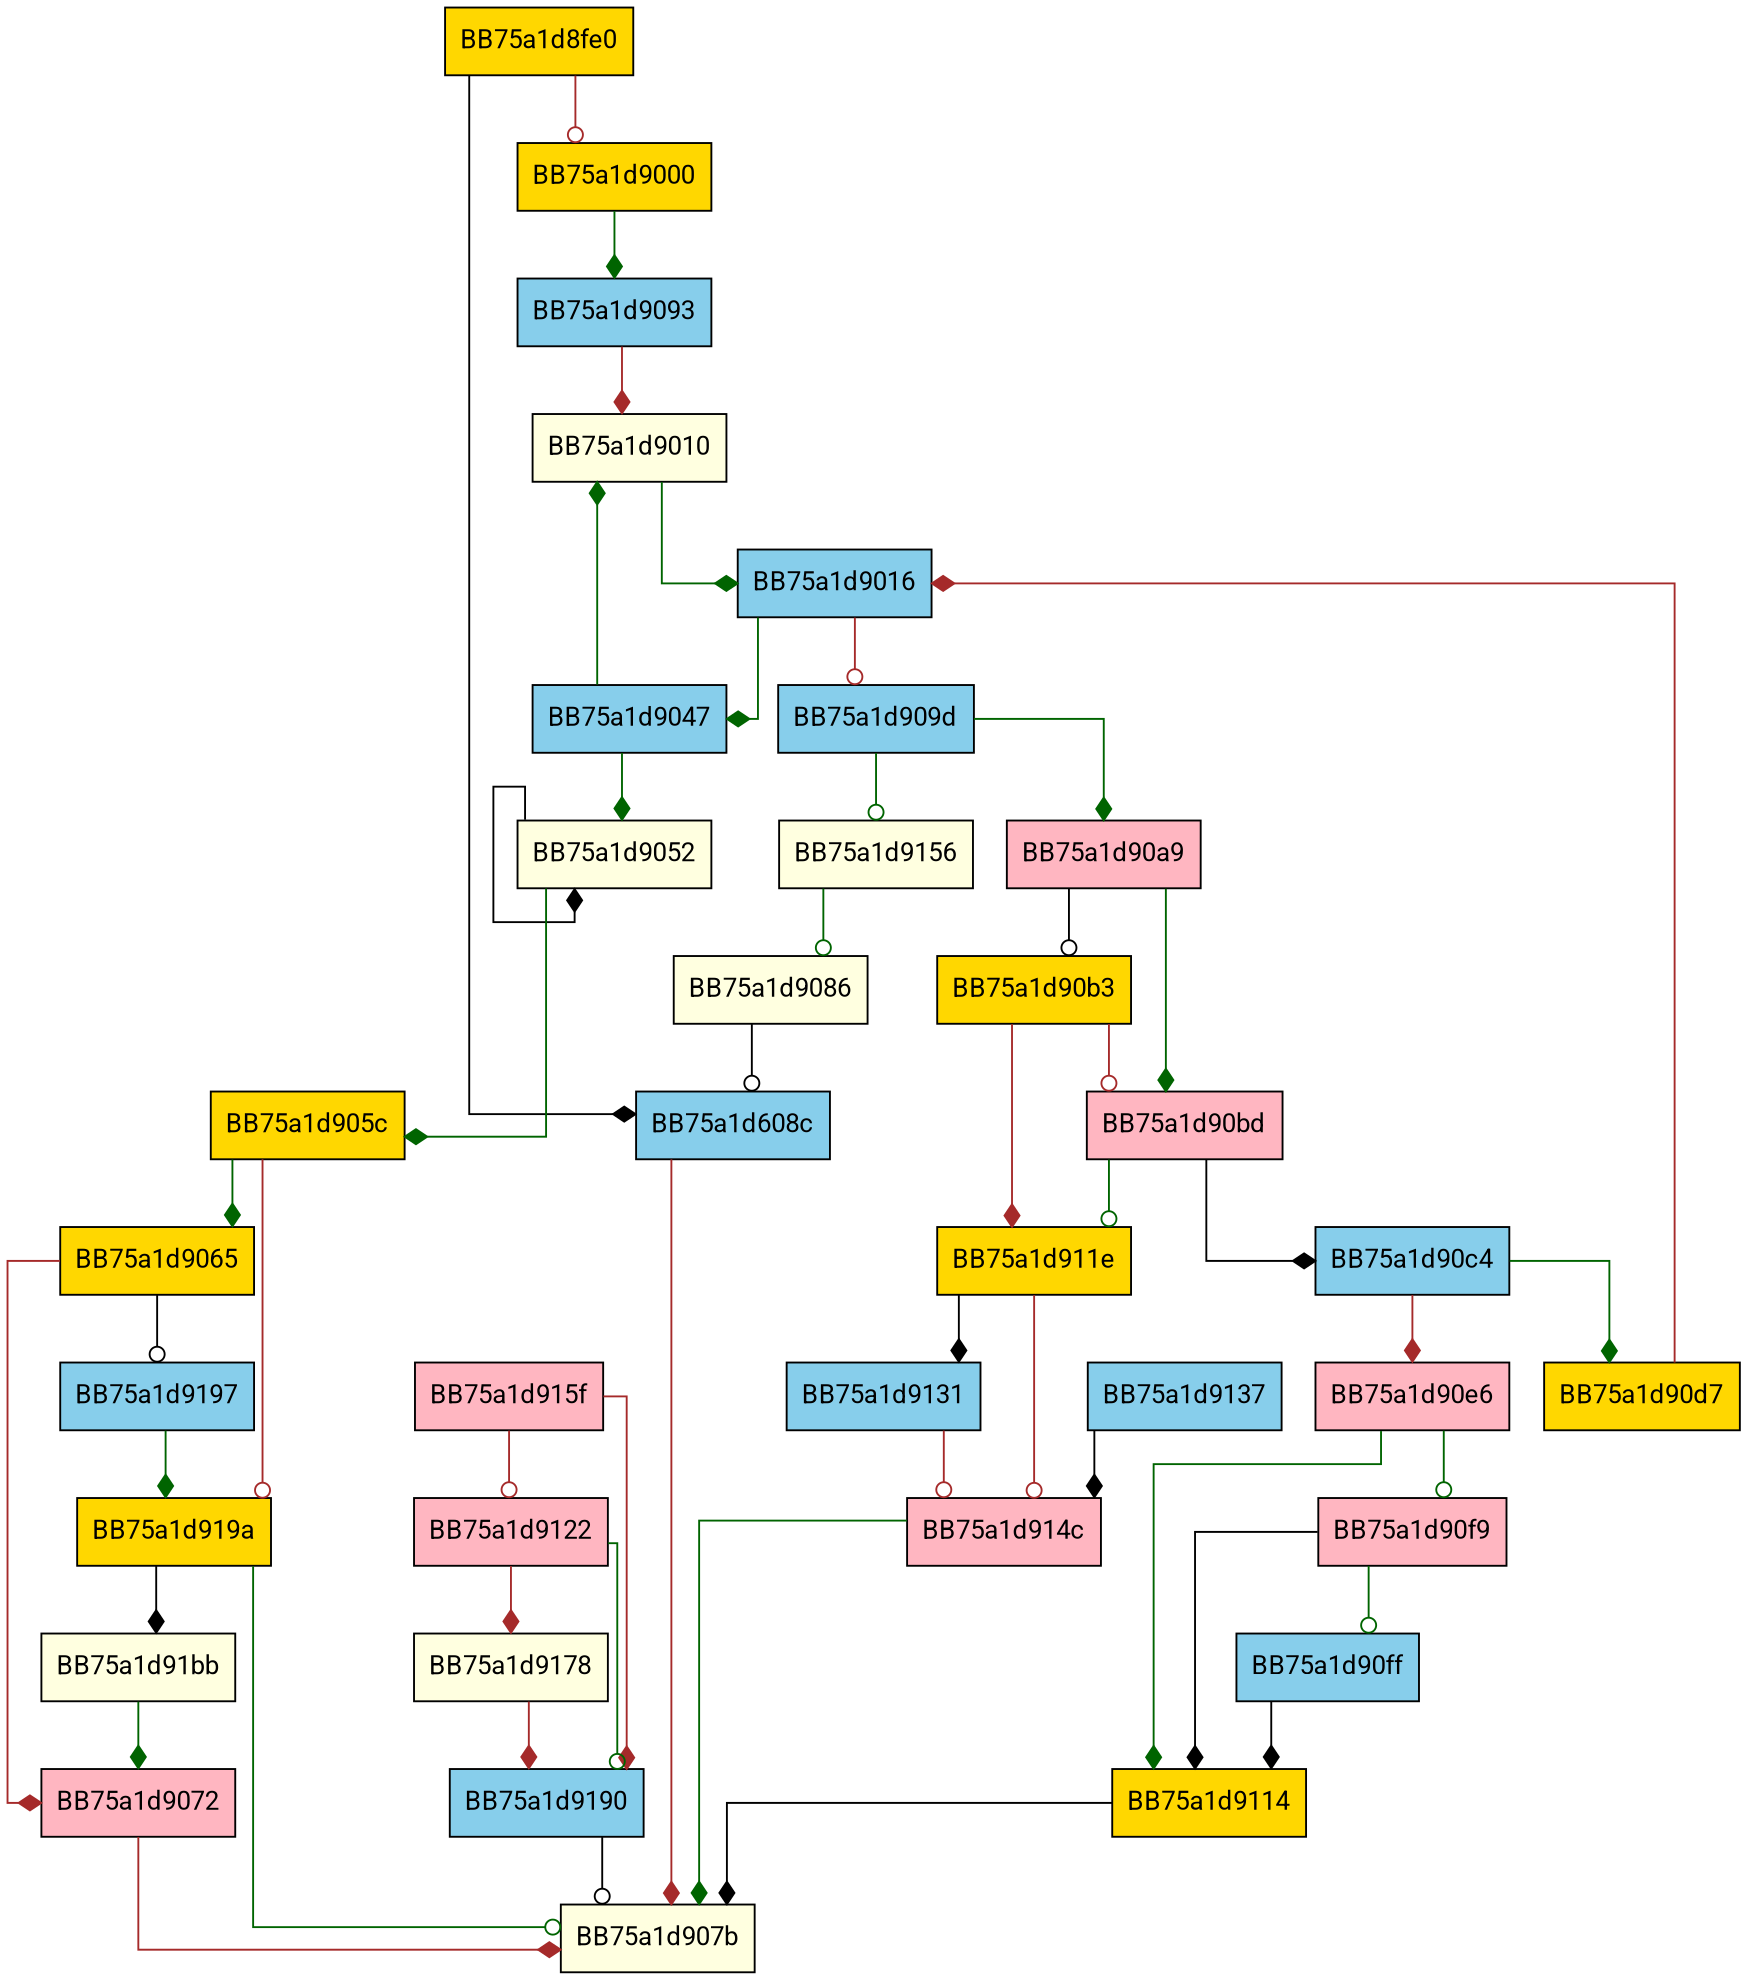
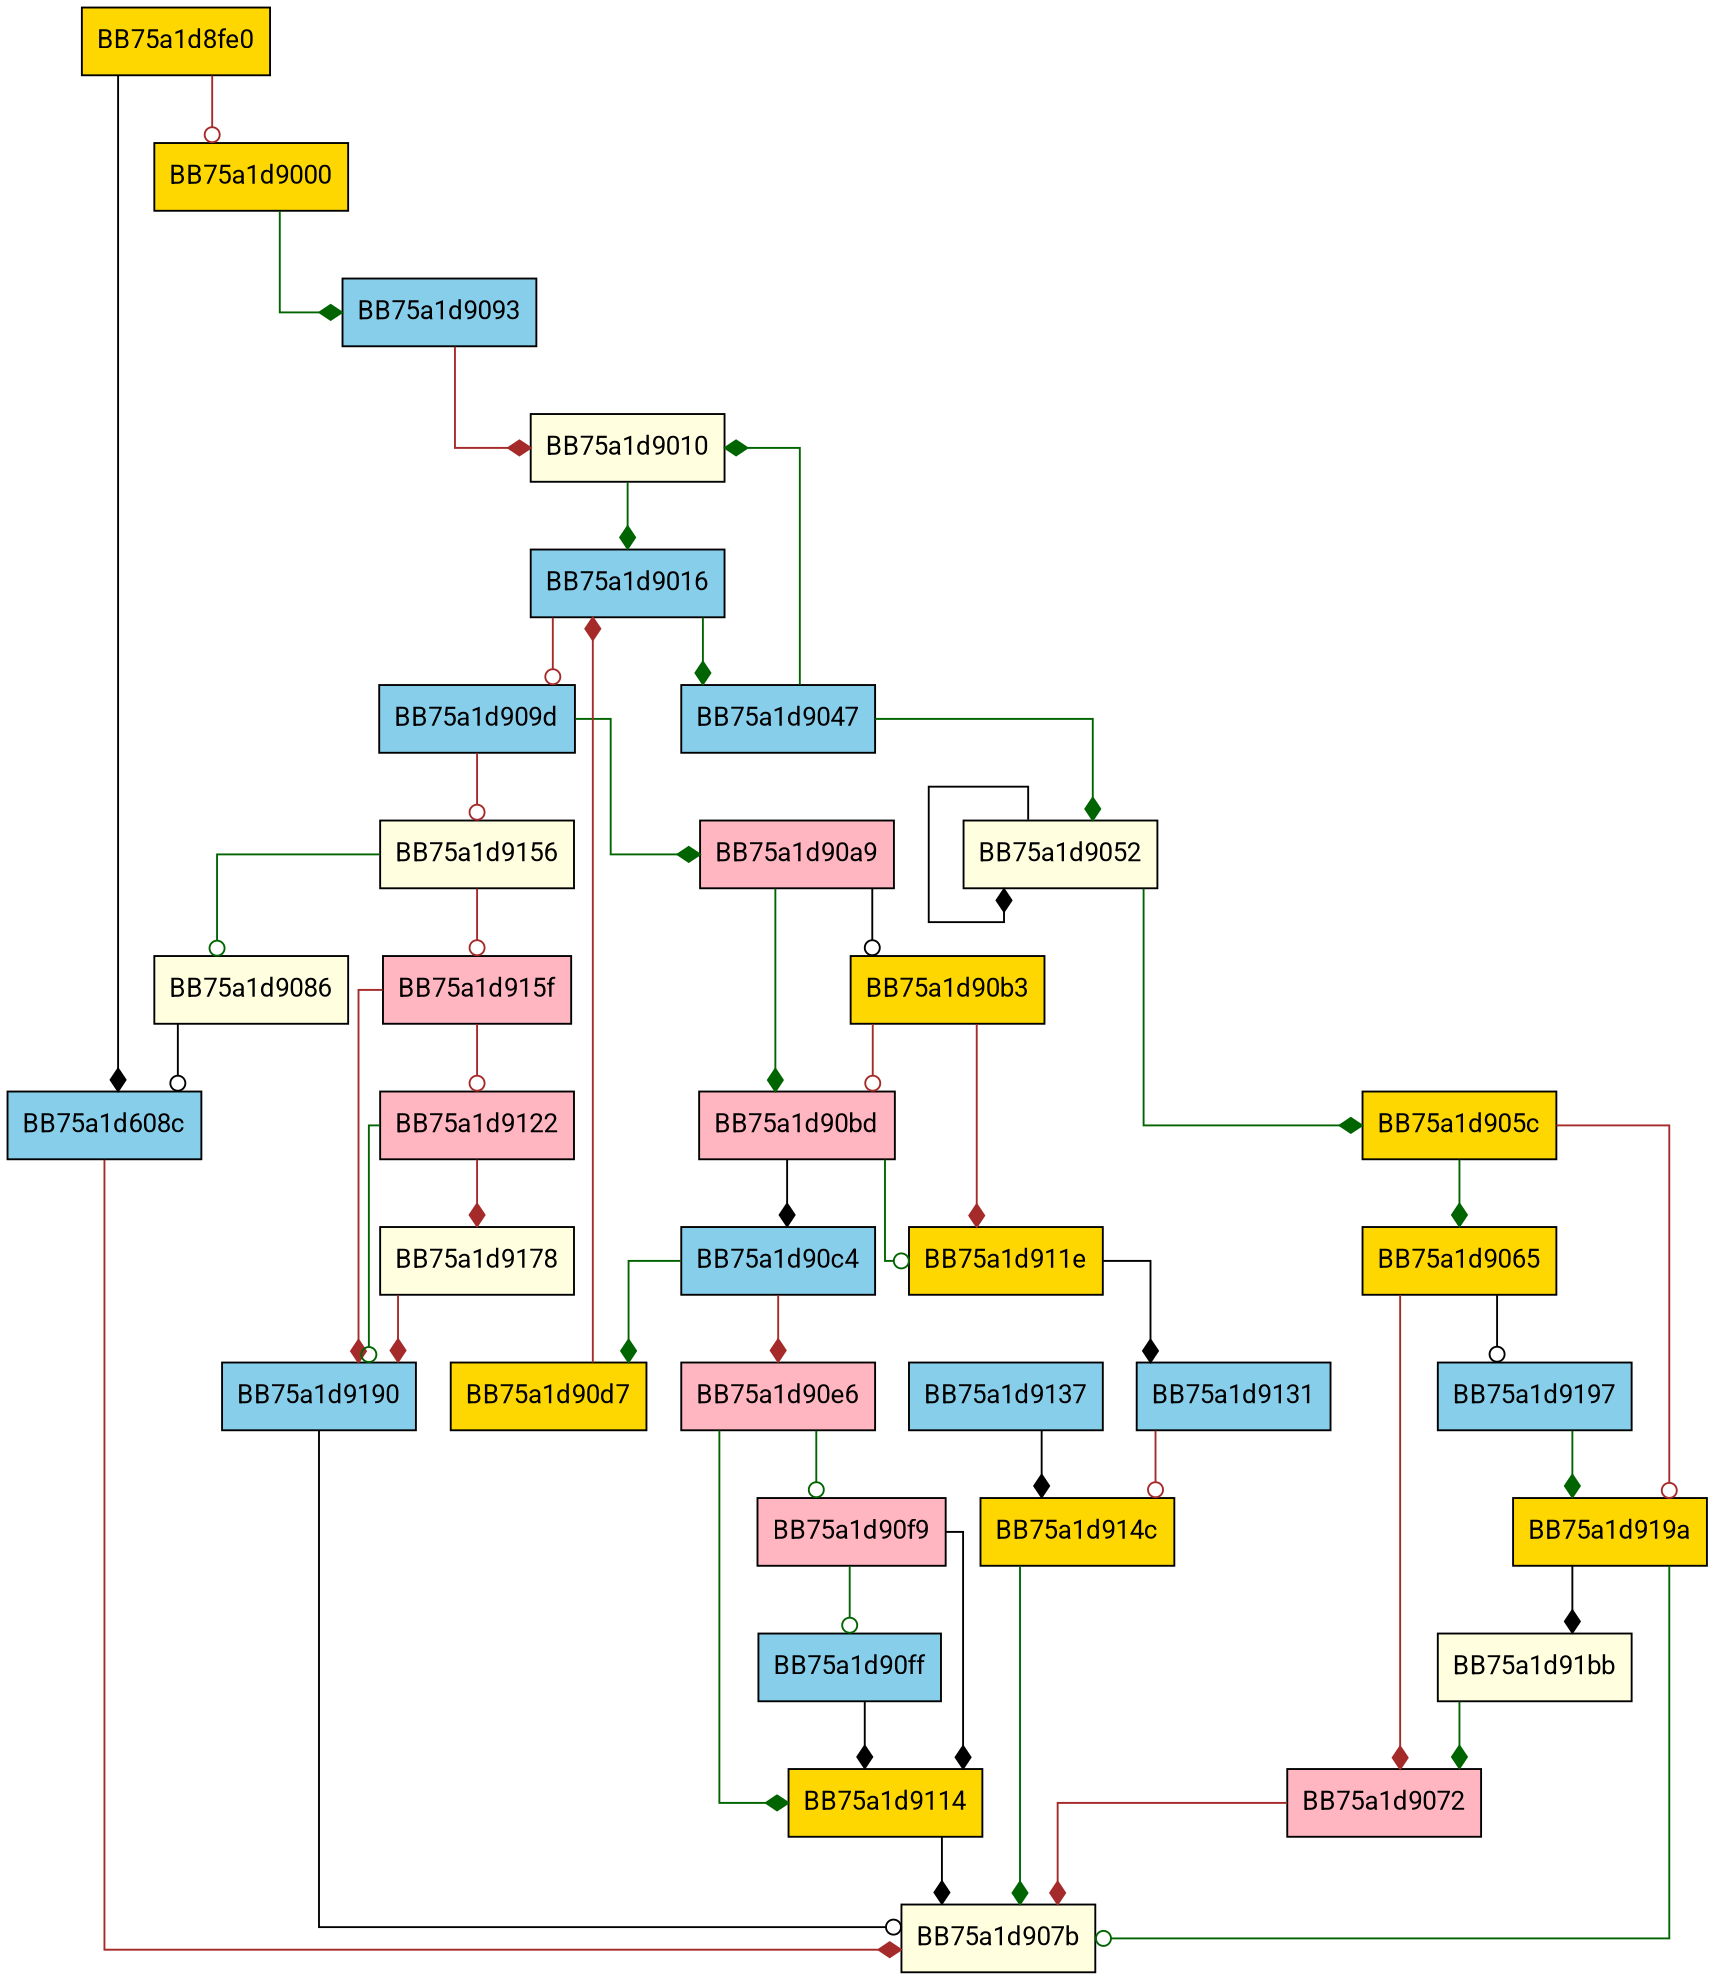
  digraph {
    fontname=Roboto
    splines=ortho
    node [fillcolor=skyblue fontname=Roboto shape=box style=filled]
    edge [arrowhead=diamond color=darkgreen fontname=Roboto]
    BB75a1d8fe0 [fillcolor=gold]
    n2 [label=BB75a1d608c]
    BB75a1d9000 [fillcolor=gold]
    BB75a1d907b [fillcolor=lightyellow]
    BB75a1d9093
    BB75a1d9010 [fillcolor=lightyellow]
    BB75a1d9016
    BB75a1d909d
    BB75a1d9047
    BB75a1d9156 [fillcolor=lightyellow]
    BB75a1d90a9 [fillcolor=lightpink]
    BB75a1d9052 [fillcolor=lightyellow]
    BB75a1d9086 [fillcolor=lightyellow]
    BB75a1d915f [fillcolor=lightpink]
    BB75a1d90bd [fillcolor=lightpink]
    BB75a1d90b3 [fillcolor=gold]
    BB75a1d905c [fillcolor=gold]
    BB75a1d919a [fillcolor=gold]
    BB75a1d9065 [fillcolor=gold]
    BB75a1d91bb [fillcolor=lightyellow]
    BB75a1d9197
    BB75a1d9072 [fillcolor=lightpink]
    BB75a1d9190
    n24 [fillcolor=lightpink label=BB75a1d9122]
    BB75a1d911e [fillcolor=gold]
    BB75a1d90c4
-   BB75a1d914c [fillcolor=lightpink]
+   BB75a1d914c [fillcolor=gold]
    BB75a1d9131
    BB75a1d90e6 [fillcolor=lightpink]
    BB75a1d90d7 [fillcolor=gold]
    BB75a1d9114 [fillcolor=gold]
    BB75a1d90f9 [fillcolor=lightpink]
    BB75a1d90ff
    BB75a1d9137
    BB75a1d9178 [fillcolor=lightyellow]
    BB75a1d8fe0 -> n2 [color=black]
    BB75a1d8fe0 -> BB75a1d9000 [arrowhead=odot color=brown]
    n2 -> BB75a1d907b [color=brown]
    BB75a1d9000 -> BB75a1d9093
    BB75a1d9093 -> BB75a1d9010 [color=brown]
    BB75a1d9010 -> BB75a1d9016
    BB75a1d9016 -> BB75a1d909d [arrowhead=odot color=brown]
    BB75a1d9016 -> BB75a1d9047
-   BB75a1d909d -> BB75a1d9156 [arrowhead=odot]
+   BB75a1d909d -> BB75a1d9156 [arrowhead=odot color=brown]
    BB75a1d909d -> BB75a1d90a9
    BB75a1d9047 -> BB75a1d9010
    BB75a1d9047 -> BB75a1d9052
    BB75a1d9156 -> BB75a1d9086 [arrowhead=odot]
+   BB75a1d9156 -> BB75a1d915f [arrowhead=odot color=brown]
    BB75a1d90a9 -> BB75a1d90bd
    BB75a1d90a9 -> BB75a1d90b3 [arrowhead=odot color=black]
    BB75a1d9052 -> BB75a1d9052 [color=black]
    BB75a1d9052 -> BB75a1d905c
    BB75a1d9086 -> n2 [arrowhead=odot color=black]
    BB75a1d915f -> BB75a1d9190 [color=brown]
    BB75a1d915f -> n24 [arrowhead=odot color=brown]
    BB75a1d90bd -> BB75a1d911e [arrowhead=odot]
    BB75a1d90bd -> BB75a1d90c4 [color=black]
    BB75a1d90b3 -> BB75a1d90bd [arrowhead=odot color=brown]
    BB75a1d90b3 -> BB75a1d911e [color=brown]
    BB75a1d905c -> BB75a1d919a [arrowhead=odot color=brown]
    BB75a1d905c -> BB75a1d9065
    BB75a1d919a -> BB75a1d907b [arrowhead=odot]
    BB75a1d919a -> BB75a1d91bb [color=black]
    BB75a1d9065 -> BB75a1d9197 [arrowhead=odot color=black]
    BB75a1d9065 -> BB75a1d9072 [color=brown]
    BB75a1d91bb -> BB75a1d9072
    BB75a1d9197 -> BB75a1d919a
    BB75a1d9072 -> BB75a1d907b [color=brown]
    BB75a1d9190 -> BB75a1d907b [arrowhead=odot color=black]
    n24 -> BB75a1d9190 [arrowhead=odot]
    n24 -> BB75a1d9178 [color=brown]
-   BB75a1d911e -> BB75a1d914c [arrowhead=odot color=brown]
    BB75a1d911e -> BB75a1d9131 [color=black]
    BB75a1d90c4 -> BB75a1d90e6 [color=brown]
    BB75a1d90c4 -> BB75a1d90d7
    BB75a1d914c -> BB75a1d907b
    BB75a1d9131 -> BB75a1d914c [arrowhead=odot color=brown]
    BB75a1d90e6 -> BB75a1d9114
    BB75a1d90e6 -> BB75a1d90f9 [arrowhead=odot]
    BB75a1d90d7 -> BB75a1d9016 [color=brown]
    BB75a1d9114 -> BB75a1d907b [color=black]
    BB75a1d90f9 -> BB75a1d9114 [color=black]
    BB75a1d90f9 -> BB75a1d90ff [arrowhead=odot]
    BB75a1d90ff -> BB75a1d9114 [color=black]
    BB75a1d9137 -> BB75a1d914c [color=black]
    BB75a1d9178 -> BB75a1d9190 [color=brown]
  }
